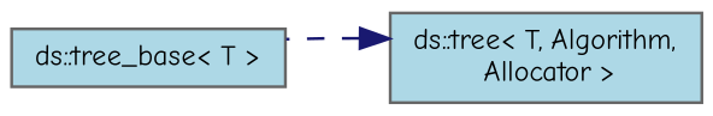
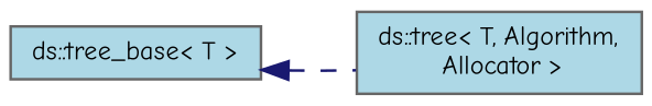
  digraph {
    rankdir=LR
    fontname="Comic Neue"
    node [color=gray40 fillcolor=lightblue fontname="Comic Neue" fontsize=10 shape=record style=filled]
    n1 [height=0.2 label="ds::tree_base\< T \>" width=0.4]
    n2 [height=0.2 label="ds::tree\< T, Algorithm,\l Allocator \>" width=0.4]
-   n2 -> n1 [color=midnightblue dir=back fontname="Comic Neue" fontsize=10 labelfontname=Helvetica labelfontsize=10 style=dashed]
+   n1 -> n2 [color=midnightblue dir=back fontname="Comic Neue" fontsize=10 labelfontname=Helvetica labelfontsize=10 style=dashed]
  }
